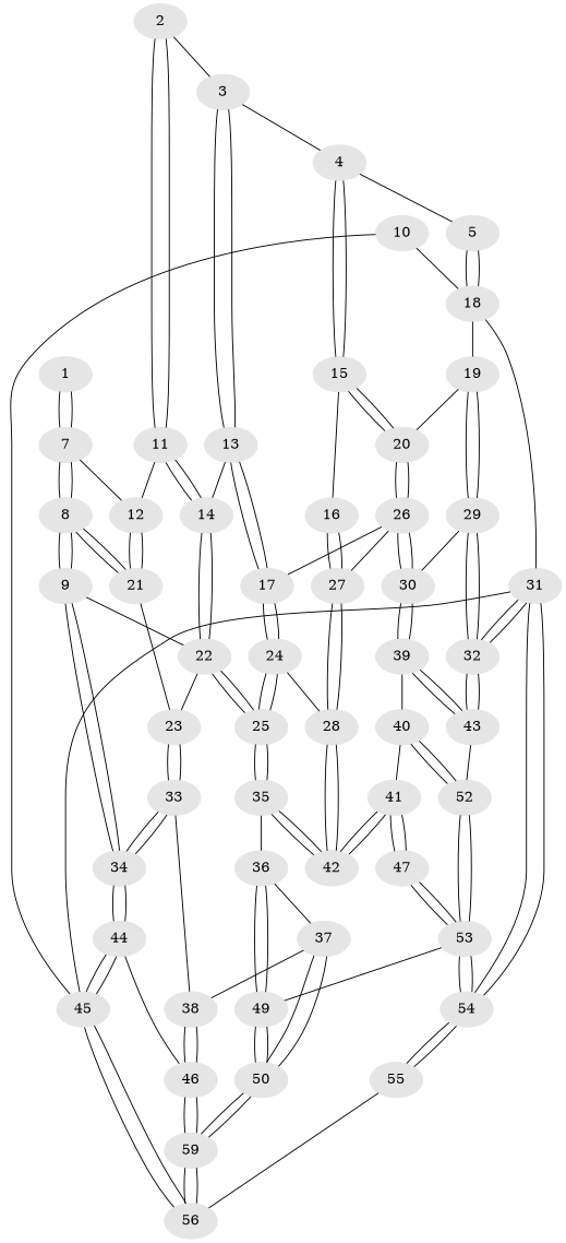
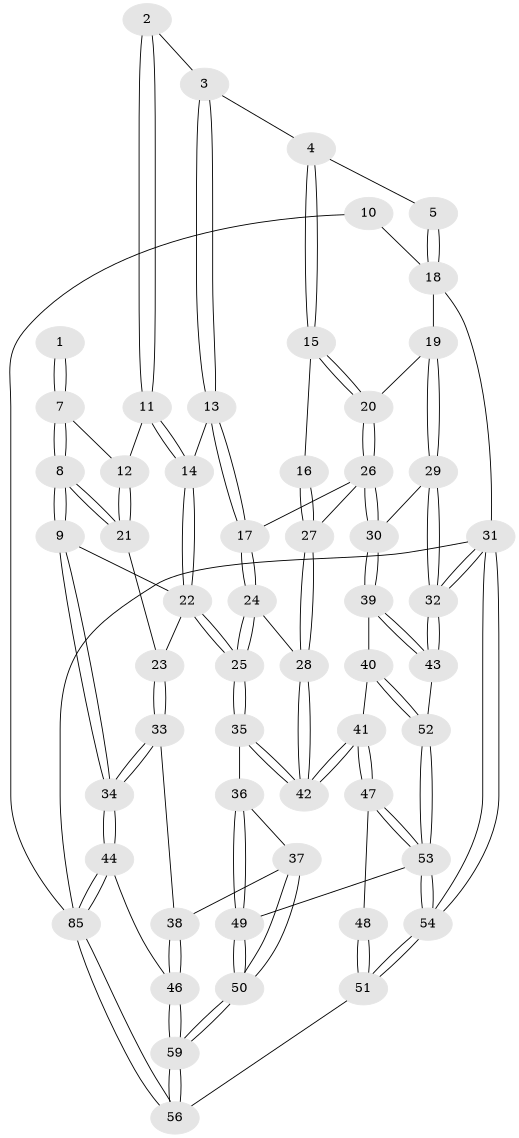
  graph {
    node [color=gray90 style=filled]
    1
    7
    2
    3
    11
    8
    12
    4
    13
    14
    5
    15
    17
    18
    16
    20
    19
    31
    10
-   45
+   45 [label=85]
    9
    21
    34
    22
    23
    44
    56
    24
    25
    27
    26
    28
    29
    32
    54
    30
    33
    35
    38
    42
    36
    39
    43
    40
-   55
+   55 [label=51]
    52
    46
    37
    49
    50
    n51 [label=59]
    41
    47
    53
+   48
    1 -- 7
    1 -- 7
    7 -- 8
    7 -- 8
    7 -- 12
    2 -- 3
    2 -- 11
    2 -- 11
    3 -- 4
    3 -- 13
    3 -- 13
    11 -- 12
    11 -- 14
    11 -- 14
    8 -- 9
    8 -- 9
    8 -- 21
    8 -- 21
    12 -- 21
    12 -- 21
    4 -- 5
    4 -- 15
    4 -- 15
    13 -- 14
    13 -- 17
    13 -- 17
    14 -- 22
    14 -- 22
    5 -- 18
    5 -- 18
    15 -- 16
    15 -- 20
    15 -- 20
    17 -- 24
    17 -- 24
    18 -- 19
    18 -- 31
    16 -- 27
    16 -- 27
    20 -- 26
    20 -- 26
    19 -- 20
    19 -- 29
    19 -- 29
    31 -- 45
    31 -- 32
    31 -- 32
    31 -- 54
    31 -- 54
    10 -- 18
    10 -- 45
    45 -- 56
    45 -- 56
    9 -- 34
    9 -- 34
    9 -- 22
    21 -- 23
    34 -- 44
    34 -- 44
    22 -- 23
    22 -- 25
    22 -- 25
    23 -- 33
    23 -- 33
    44 -- 45
    44 -- 45
    44 -- 46
    24 -- 25
    24 -- 25
    24 -- 28
    25 -- 35
    25 -- 35
    27 -- 28
    27 -- 28
    26 -- 17
    26 -- 27
    26 -- 30
    26 -- 30
    28 -- 42
    28 -- 42
    29 -- 32
    29 -- 32
    29 -- 30
    32 -- 43
    32 -- 43
    54 -- 55
    54 -- 55
    30 -- 39
    30 -- 39
    33 -- 34
    33 -- 34
    33 -- 38
    35 -- 42
    35 -- 42
    35 -- 36
    38 -- 46
    38 -- 46
    36 -- 37
    36 -- 49
    36 -- 49
    39 -- 43
    39 -- 43
    39 -- 40
    43 -- 52
    40 -- 52
    40 -- 52
    40 -- 41
    55 -- 56
    52 -- 53
    52 -- 53
    46 -- n51
    46 -- n51
    37 -- 38
    37 -- 50
    37 -- 50
    49 -- 50
    49 -- 50
    50 -- n51
    50 -- n51
    n51 -- 56
    n51 -- 56
    41 -- 42
    41 -- 42
    41 -- 47
    41 -- 47
    47 -- 53
    47 -- 53
+   47 -- 48
    53 -- 54
    53 -- 54
    53 -- 49
+   48 -- 55
+   48 -- 55
  }
